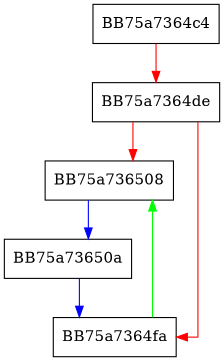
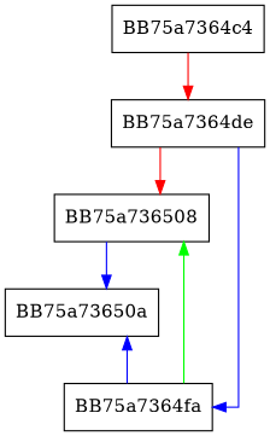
  digraph {
    fontname="DejaVu Serif"
    splines=ortho
    node [fontname="DejaVu Serif" shape=box]
    edge [color=red fontname="DejaVu Serif"]
    BB75a7364c4
    BB75a7364de
    BB75a736508
    BB75a73650a
    BB75a7364fa
    BB75a7364c4 -> BB75a7364de
    BB75a7364de -> BB75a736508
-   BB75a7364de -> BB75a7364fa
+   BB75a7364de -> BB75a7364fa [color=blue]
    BB75a736508 -> BB75a73650a [color=blue]
    BB75a7364fa -> BB75a736508 [color=green]
-   BB75a73650a -> BB75a7364fa [color=blue]
+   BB75a7364fa -> BB75a73650a [color=blue]
  }
